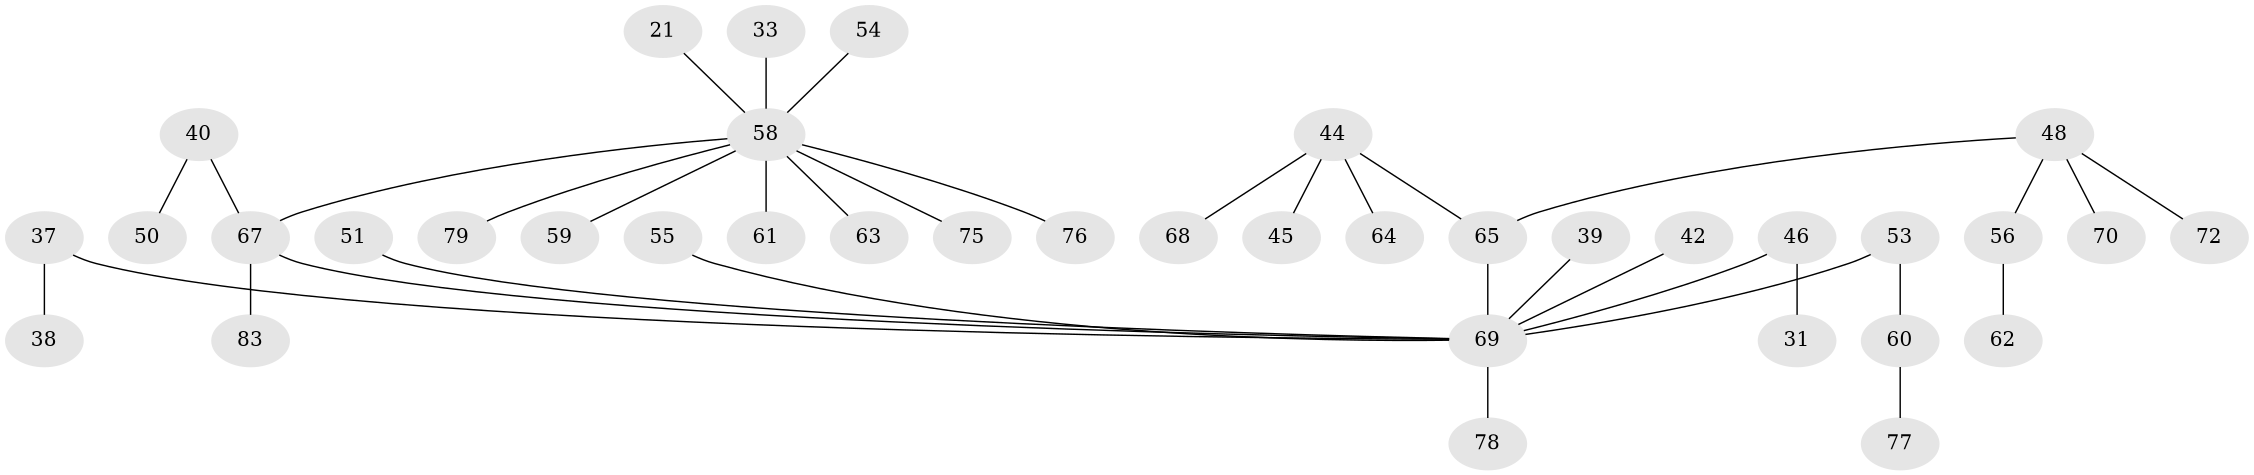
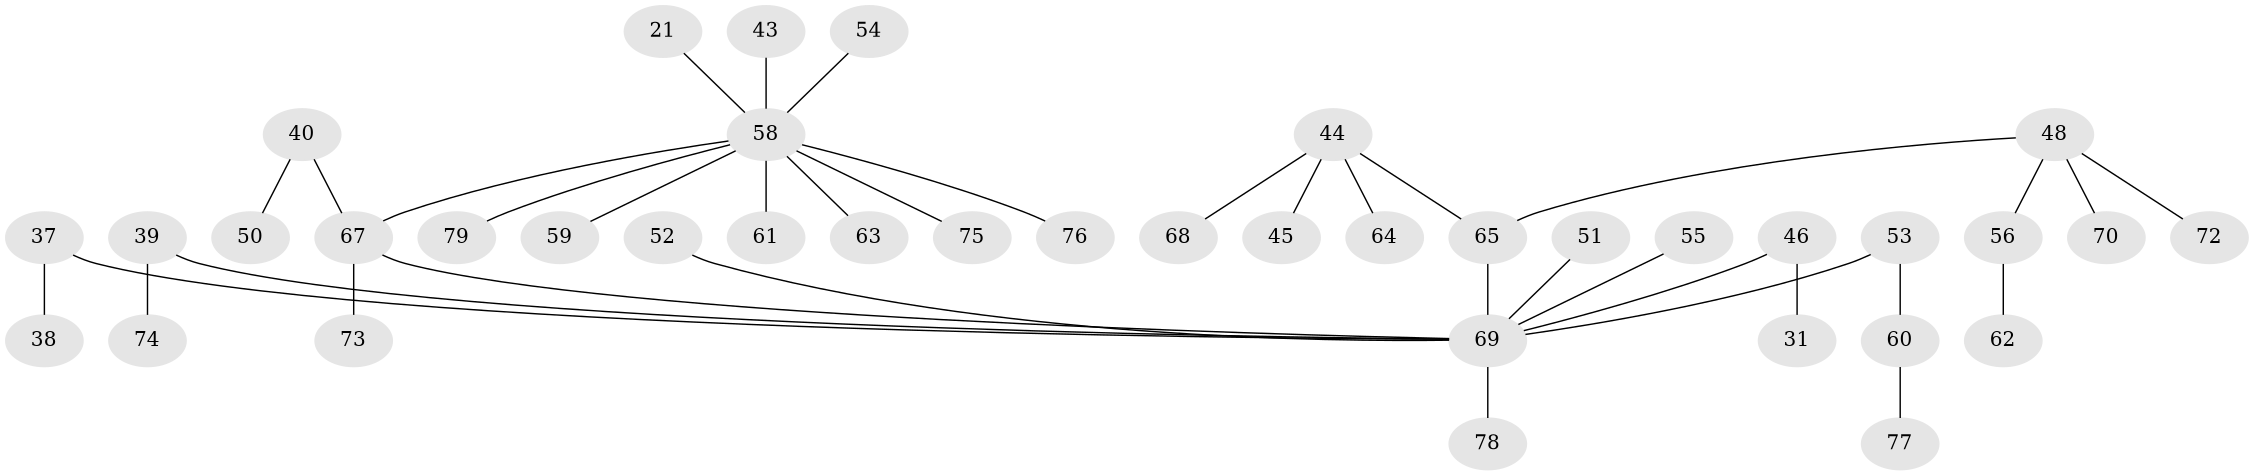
  graph {
    node [color=gray90 style=filled]
    37
    38
    69 [super="+35"]
    78
    39
+   74
    40 [super="+13"]
    50
    67 [super="+66"]
-   73 [label=83]
+   73
    58 [super="+33+32+23+47+36"]
    59
    61
    63
    75
    76
    79
    n18 [label=21]
-   42 [super="+11"]
-   43 [label=33]
+   42 [super="+11" label=52]
+   43
    44 [super="+15"]
    45
    64
    65 [super="+12+19"]
    68
    46
    n27 [label=31]
    48 [super="+34"]
    56
    70
    72
    62
    51
    53
    60
    77
    54
    55
    37 -- 38
    37 -- 69
    69 -- 78
    39 -- 69
+   39 -- 74
    40 -- 50
    40 -- 67
    67 -- 69
    67 -- 73
    58 -- 67
    58 -- 59
    58 -- 61
    58 -- 63
    58 -- 75
    58 -- 76
    58 -- 79
    n18 -- 58
    42 -- 69
    43 -- 58
    44 -- 45
    44 -- 64
    44 -- 65
    44 -- 68
    65 -- 69
    46 -- 69
    46 -- n27
    48 -- 65
    48 -- 56
    48 -- 70
    48 -- 72
    56 -- 62
    51 -- 69
    53 -- 69
    53 -- 60
    60 -- 77
    54 -- 58
    55 -- 69
  }
